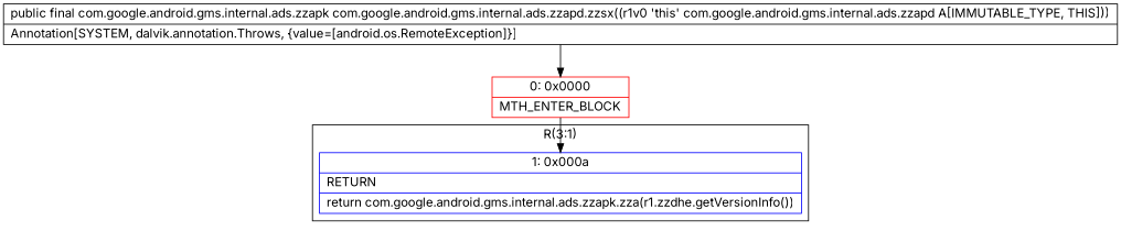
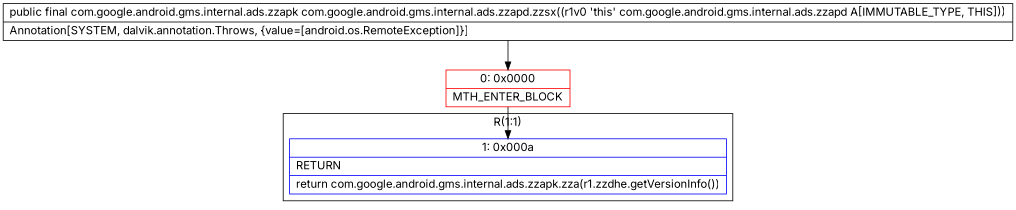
  digraph {
    fontname=Inter
    node [shape=record fontname=Inter]
    edge [fontname=Inter]
    n1 [color=blue label="{1\:\ 0x000a|RETURN\l|return com.google.android.gms.internal.ads.zzapk.zza(r1.zzdhe.getVersionInfo())\l}"]
    n2 [color=red label="{0\:\ 0x0000|MTH_ENTER_BLOCK\l}"]
    n3 [label="{public final com.google.android.gms.internal.ads.zzapk com.google.android.gms.internal.ads.zzapd.zzsx((r1v0 'this' com.google.android.gms.internal.ads.zzapd A[IMMUTABLE_TYPE, THIS]))  | Annotation[SYSTEM, dalvik.annotation.Throws, \{value=[android.os.RemoteException]\}]\l}"]
    subgraph cluster_1 {
-     label="R(3:1)"
+     label="R(1:1)"
      n1
    }
    n2 -> n1
    n3 -> n2
  }
